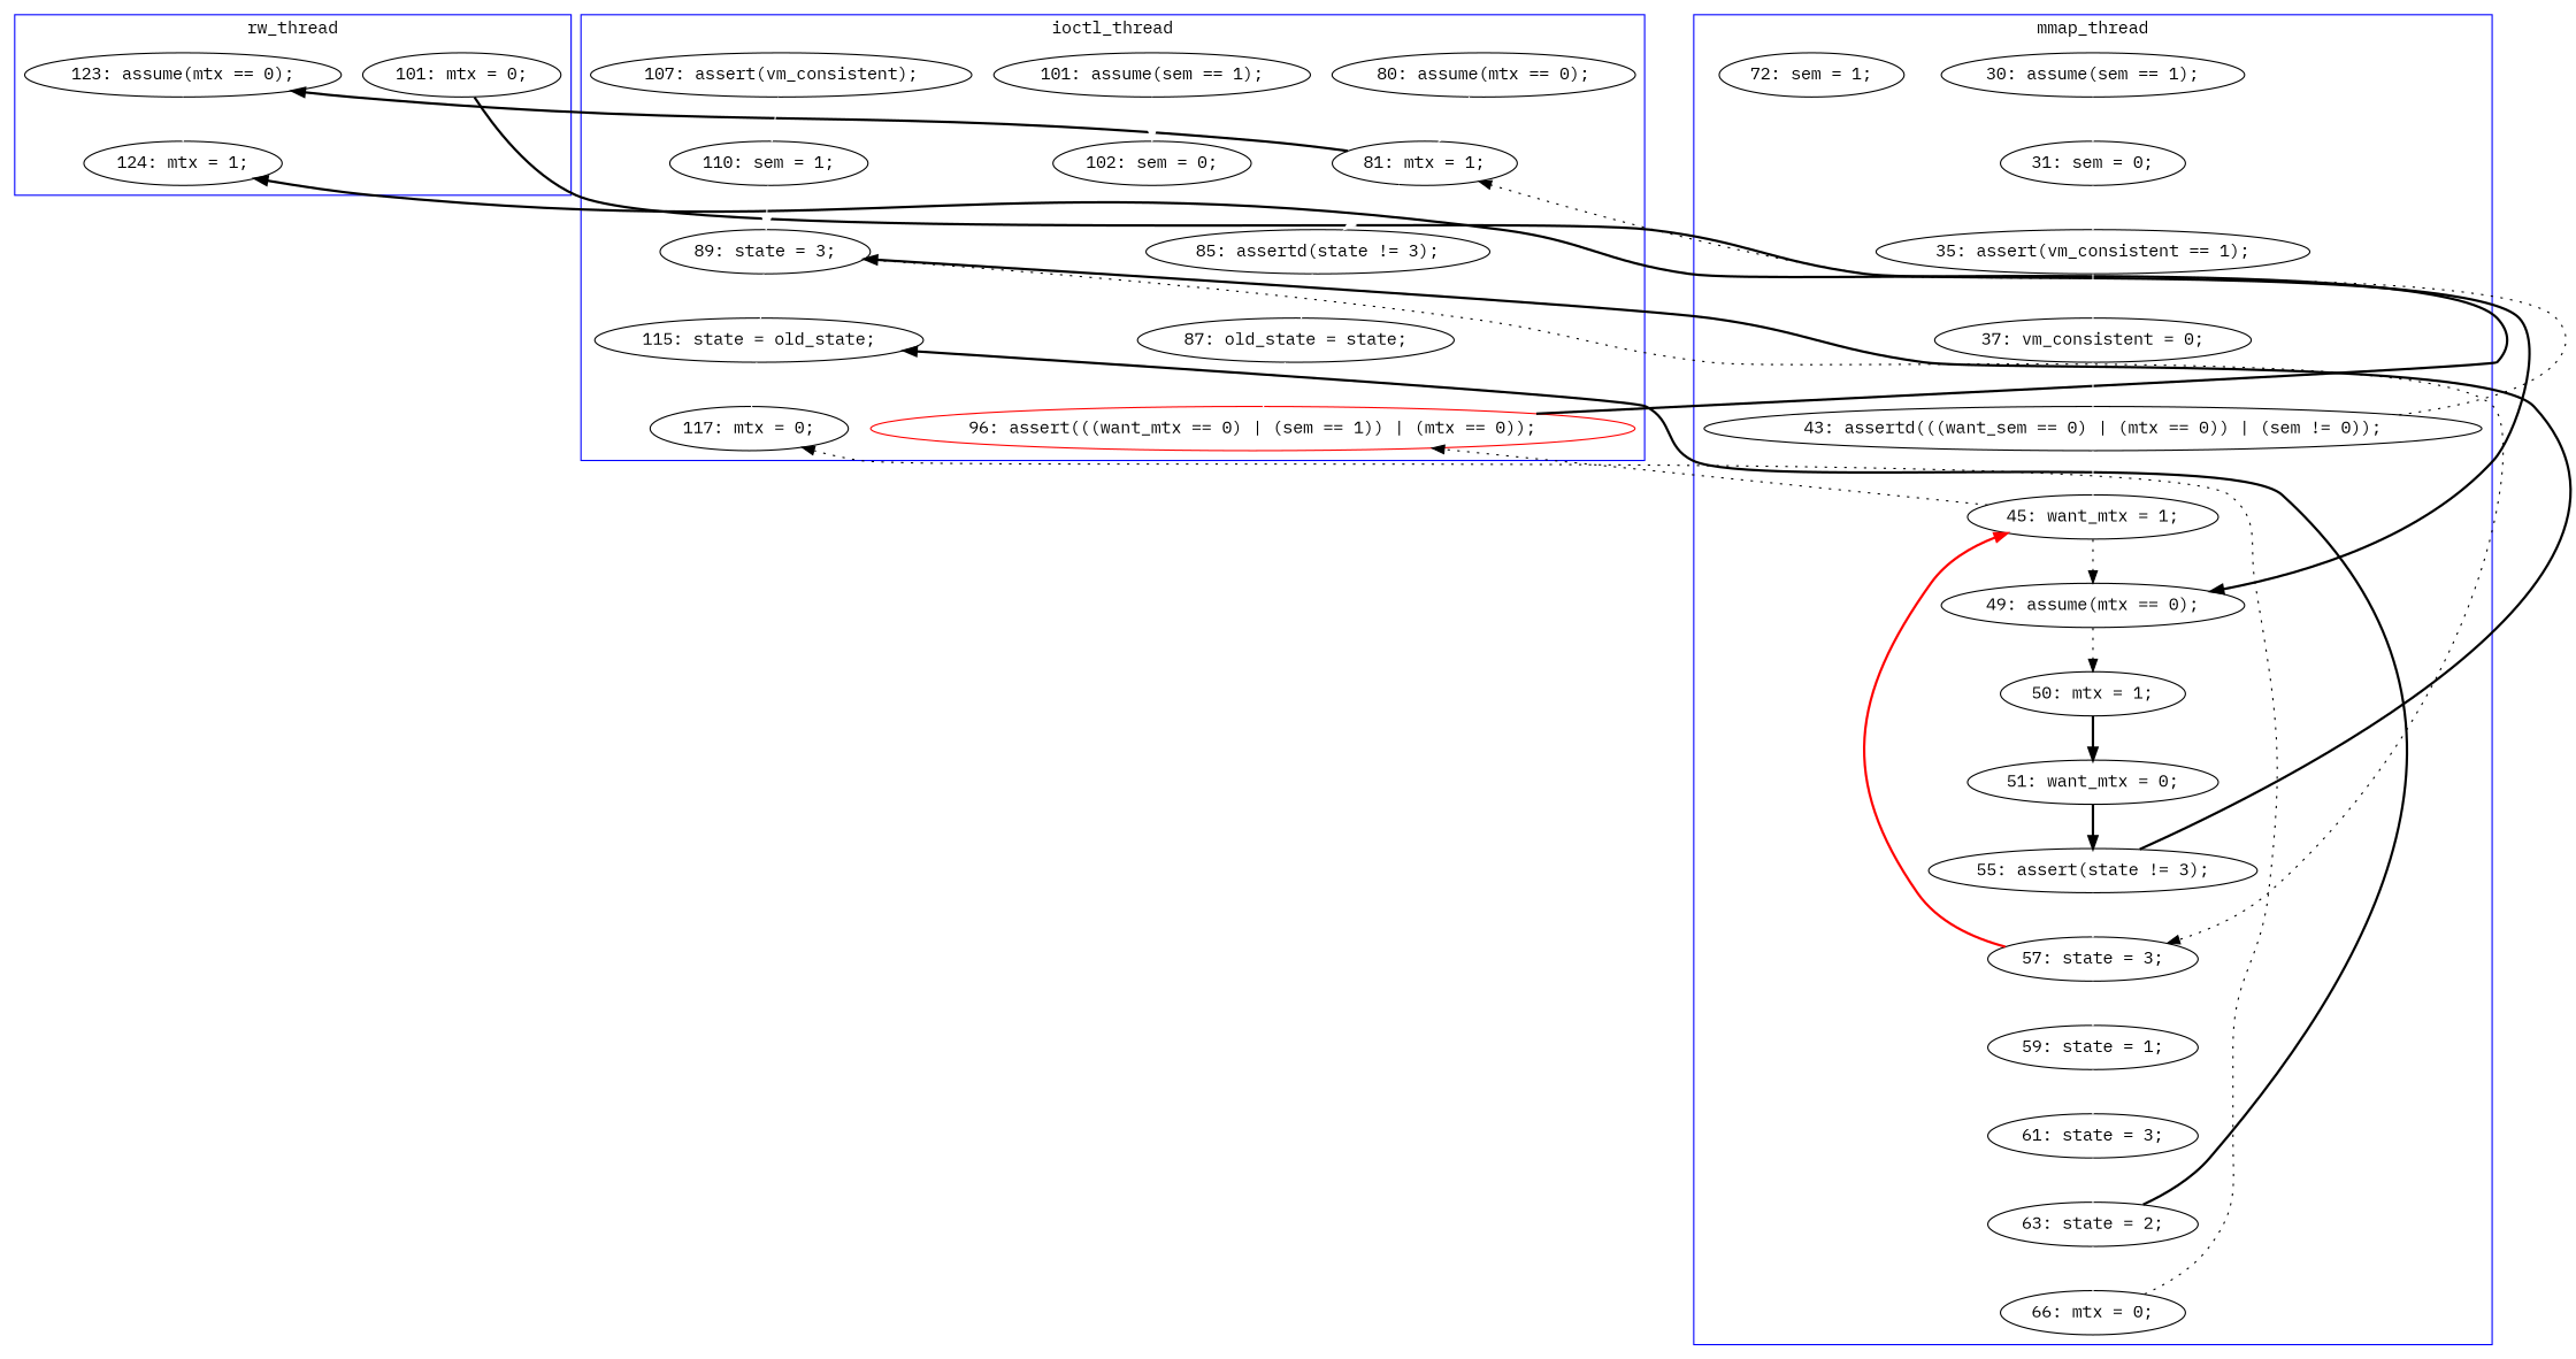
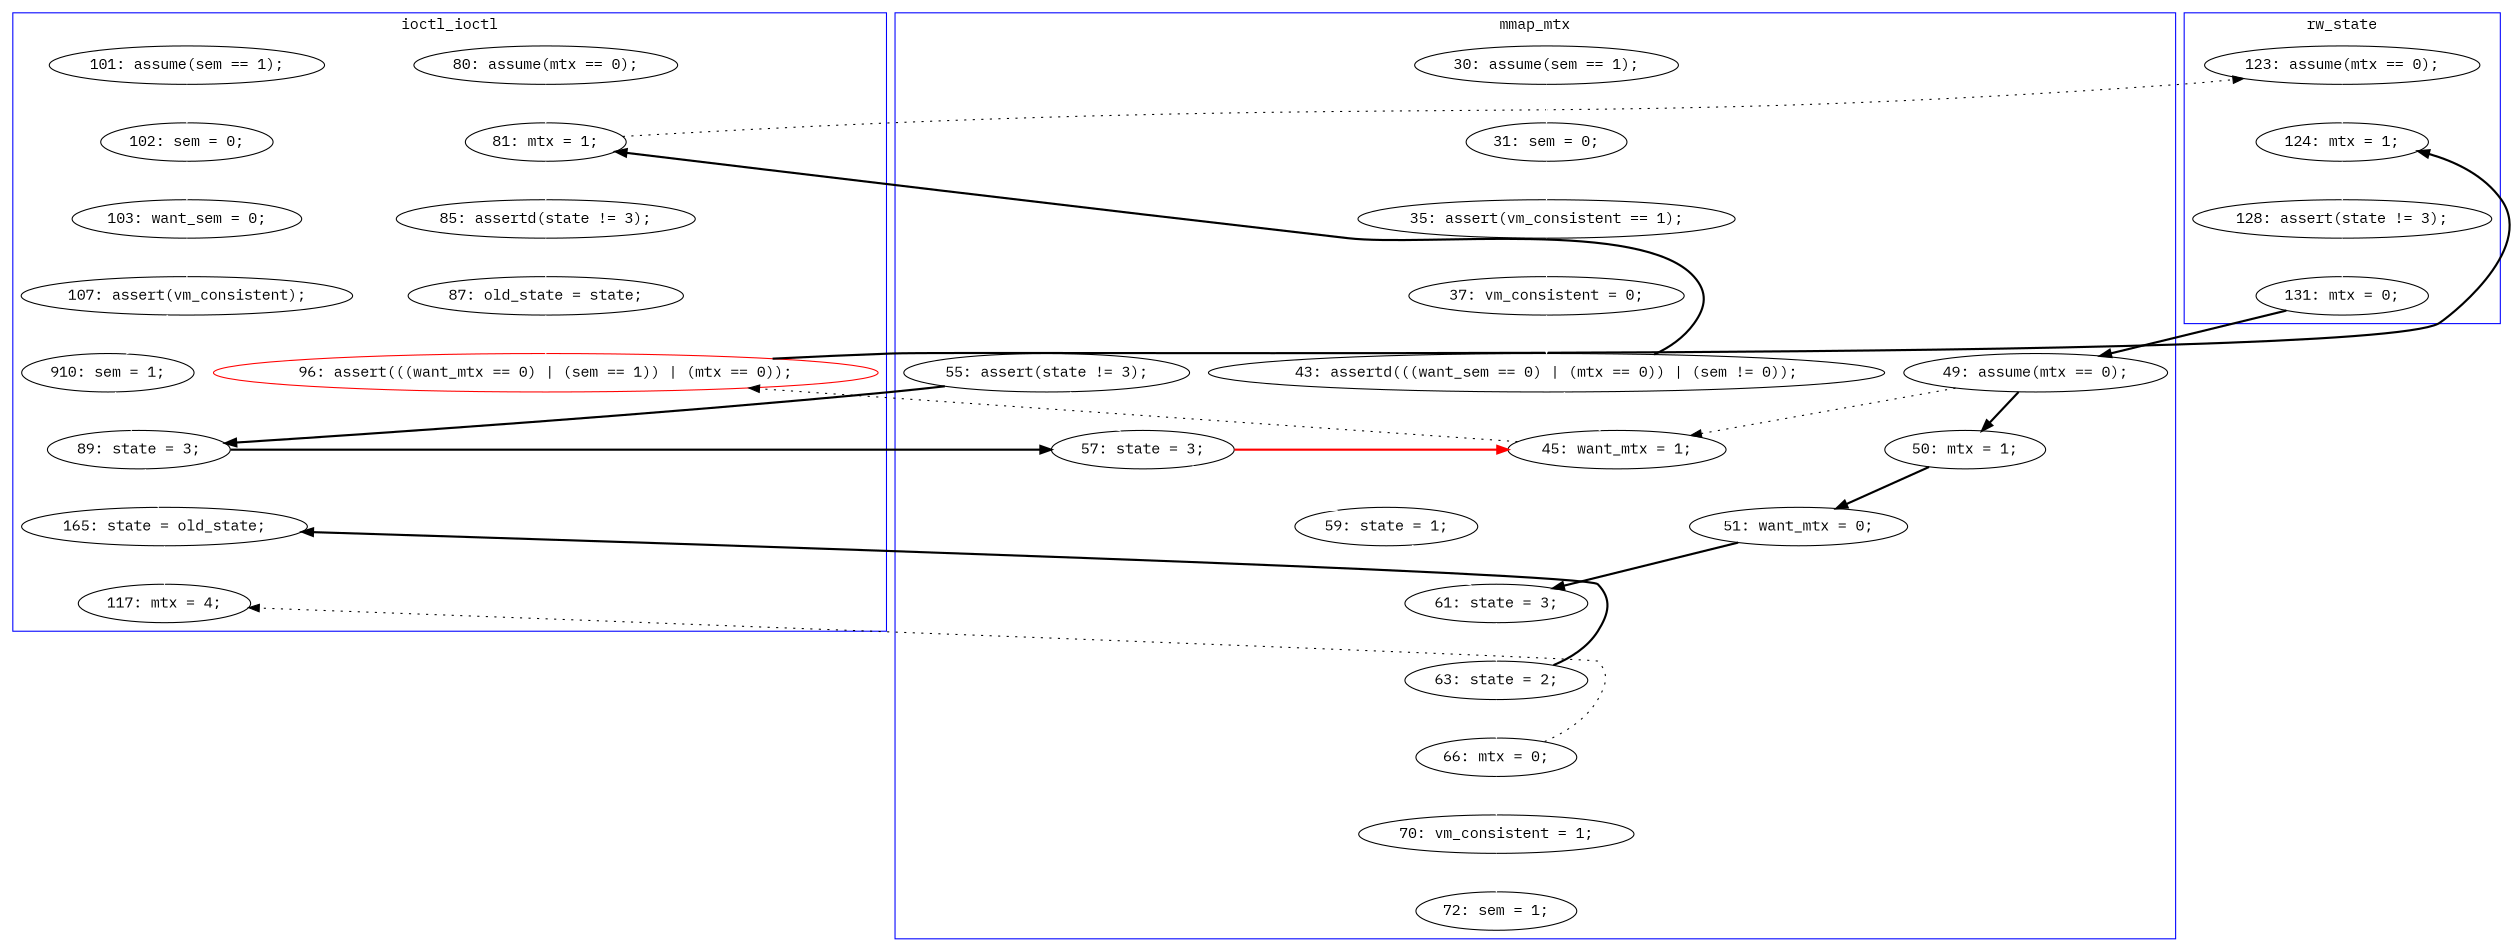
  digraph {
    fontname="IBM Plex Mono"
    node [fontname="IBM Plex Mono"]
    edge [color=white fontname="IBM Plex Mono" style=solid]
-   n2 [label="101: mtx = 0;"]
+   n1 [label="128: assert(state != 3);"]
+   n2 [label="131: mtx = 0;"]
    n3 [label="123: assume(mtx == 0);"]
    n4 [label="124: mtx = 1;"]
    n5 [label="80: assume(mtx == 0);"]
    n6 [label="81: mtx = 1;"]
-   n7 [label="115: state = old_state;"]
-   n8 [label="117: mtx = 0;"]
+   n7 [label="165: state = old_state;"]
+   n8 [label="117: mtx = 4;"]
    n9 [color=red label="96: assert(((want_mtx == 0) | (sem == 1)) | (mtx == 0));"]
    n10 [label="102: sem = 0;"]
+   n11 [label="103: want_sem = 0;"]
    n12 [label="101: assume(sem == 1);"]
    n13 [label="85: assertd(state != 3);"]
    n14 [label="89: state = 3;"]
    n15 [label="87: old_state = state;"]
    n16 [label="107: assert(vm_consistent);"]
-   n17 [label="110: sem = 1;"]
+   n17 [label="910: sem = 1;"]
    n18 [label="35: assert(vm_consistent == 1);"]
    n19 [label="37: vm_consistent = 0;"]
    n20 [label="31: sem = 0;"]
    n21 [label="57: state = 3;"]
    n22 [label="45: want_mtx = 1;"]
    n23 [label="59: state = 1;"]
    n24 [label="61: state = 3;"]
    n25 [label="63: state = 2;"]
    n26 [label="43: assertd(((want_sem == 0) | (mtx == 0)) | (sem != 0));"]
    n27 [label="49: assume(mtx == 0);"]
    n28 [label="55: assert(state != 3);"]
    n29 [label="50: mtx = 1;"]
    n30 [label="51: want_mtx = 0;"]
    n31 [label="66: mtx = 0;"]
+   n32 [label="70: vm_consistent = 1;"]
    n33 [label="30: assume(sem == 1);"]
    n34 [label="72: sem = 1;"]
    subgraph cluster_1 {
      color=blue
-     label=rw_thread
+     label=rw_state
+     n1
      n2
      n3
      n4
    }
    subgraph cluster_2 {
      color=blue
-     label=ioctl_thread
+     label=ioctl_ioctl
      n5
      n6
      n7
      n8
      n9
      n10
+     n11
      n12
      n13
      n14
      n15
      n16
      n17
    }
    subgraph cluster_3 {
      color=blue
-     label=mmap_thread
+     label=mmap_mtx
      n18
      n19
      n20
      n21
      n22
      n23
      n24
      n25
      n26
      n27
      n28
      n29
      n30
      n31
+     n32
      n33
      n34
    }
+   n1 -> n2
    n2 -> n27 [color=black constraint=false style=bold]
    n3 -> n4
+   n4 -> n1
    n5 -> n6
-   n6 -> n3 [color=black constraint=false style=bold]
+   n6 -> n3 [color=black constraint=false style=dotted]
    n6 -> n13
    n7 -> n8
    n9 -> n4 [color=black constraint=false style=bold]
+   n10 -> n11
+   n11 -> n16
    n12 -> n10
    n13 -> n15
    n14 -> n7
-   n14 -> n21 [color=black constraint=false style=dotted]
+   n14 -> n21 [color=black constraint=false style=bold]
    n15 -> n9
    n16 -> n17
    n17 -> n14
    n18 -> n19
    n19 -> n26
    n20 -> n18
    n21 -> n22 [color=red constraint=false style=bold]
    n21 -> n23
    n22 -> n9 [color=black constraint=false style=dotted]
-   n22 -> n27 [color=black style=dotted]
+   n27 -> n22 [color=black style=dotted]
    n23 -> n24
    n24 -> n25
    n25 -> n7 [color=black constraint=false style=bold]
    n25 -> n31
-   n26 -> n6 [color=black constraint=false style=dotted]
+   n26 -> n6 [color=black constraint=false style=bold]
    n26 -> n22
-   n27 -> n29 [color=black style=dotted]
+   n27 -> n29 [color=black style=bold]
    n28 -> n14 [color=black constraint=false style=bold]
    n28 -> n21
    n29 -> n30 [color=black style=bold]
-   n30 -> n28 [color=black style=bold]
+   n30 -> n24 [color=black style=bold]
    n31 -> n8 [color=black constraint=false style=dotted]
+   n31 -> n32
+   n32 -> n34
    n33 -> n20
  }
